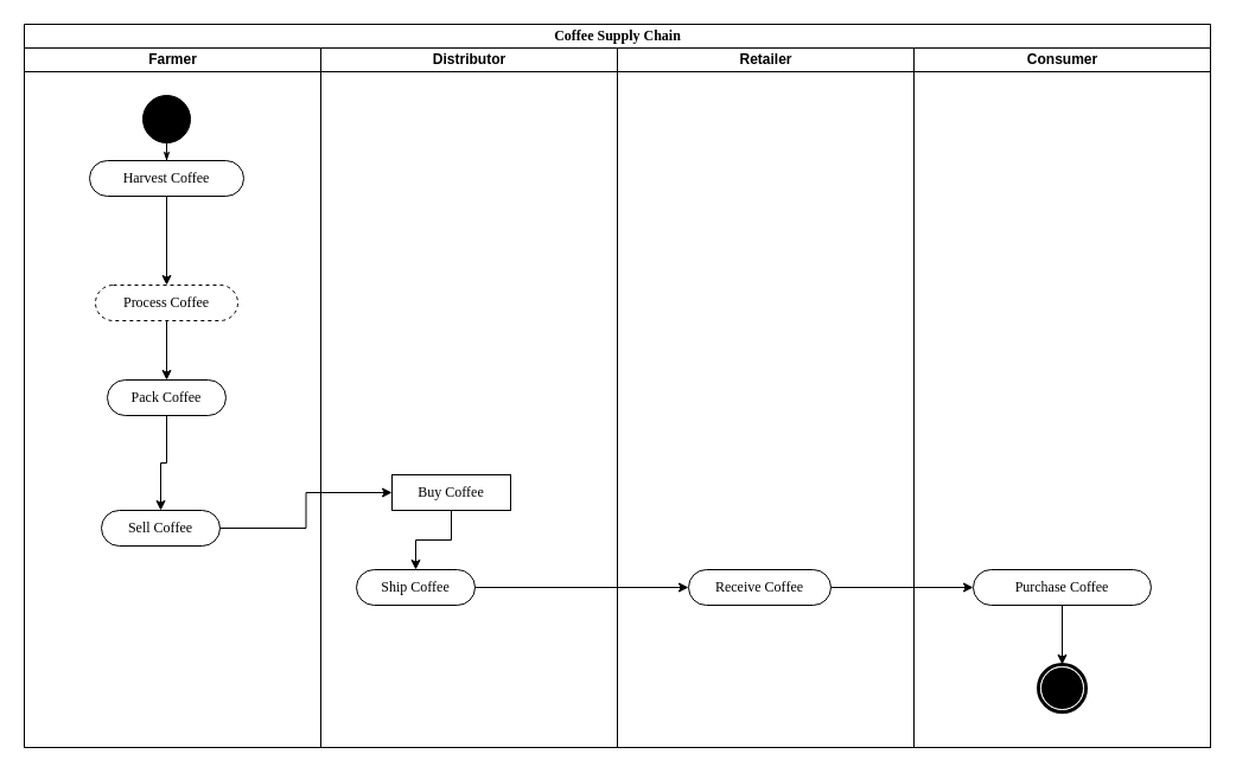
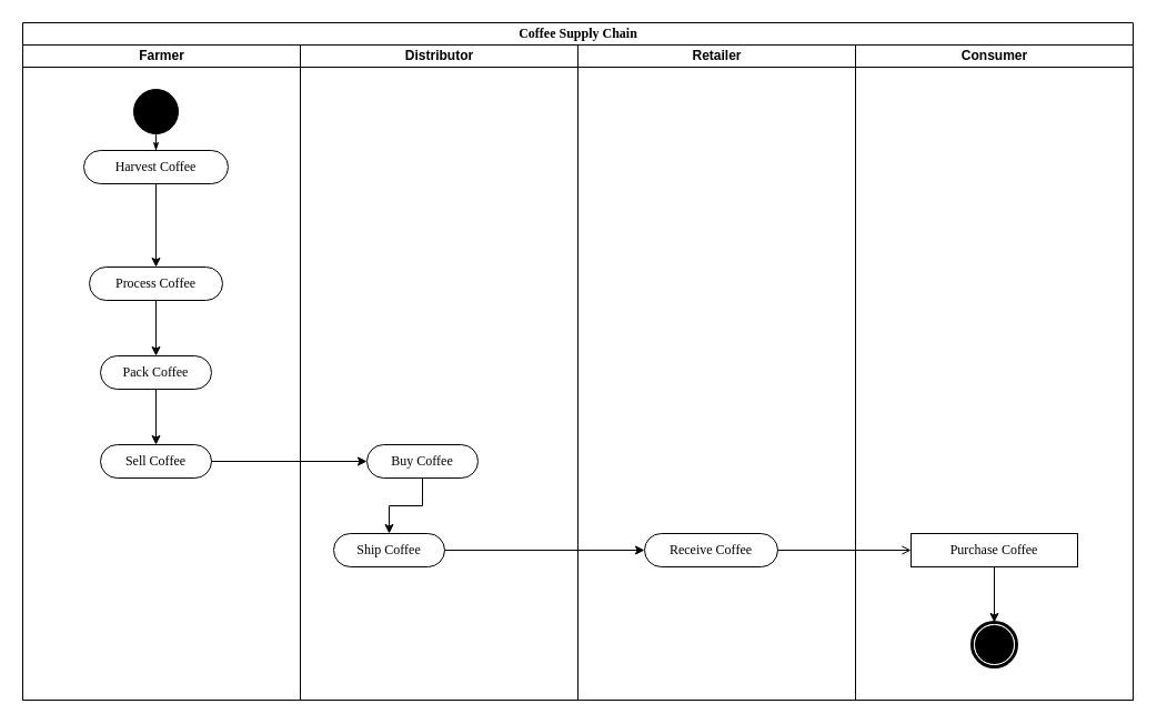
  <mxCell id="0" />
  <mxCell id="1" parent="0" />
  <mxCell id="2" value="Coffee Supply Chain" style="swimlane;html=1;childLayout=stackLayout;startSize=20;rounded=0;shadow=0;comic=0;labelBackgroundColor=none;strokeWidth=1;fontFamily=Verdana;fontSize=12;align=center;" parent="1" vertex="1"><mxGeometry x="20" y="20" width="1000" height="610" as="geometry" /></mxCell>
  <mxCell id="3" value="Farmer" style="swimlane;html=1;startSize=20;" parent="2" vertex="1"><mxGeometry y="20" width="250" height="590" as="geometry" /></mxCell>
- <mxCell id="4" value="Sell Coffee" style="rounded=1;whiteSpace=wrap;html=1;shadow=0;comic=0;labelBackgroundColor=none;strokeWidth=1;fontFamily=Verdana;fontSize=12;align=center;arcSize=50;" vertex="1" parent="3"><mxGeometry x="65" y="390" width="100" height="30" as="geometry" /></mxCell>
+ <mxCell id="4" value="Sell Coffee" style="rounded=1;whiteSpace=wrap;html=1;shadow=0;comic=0;labelBackgroundColor=none;strokeWidth=1;fontFamily=Verdana;fontSize=12;align=center;arcSize=50;" vertex="1" parent="3"><mxGeometry x="70" y="360" width="100" height="30" as="geometry" /></mxCell>
  <mxCell id="5" style="edgeStyle=orthogonalEdgeStyle;rounded=0;orthogonalLoop=1;jettySize=auto;html=1;exitX=0.5;exitY=1;exitDx=0;exitDy=0;entryX=0.5;entryY=0;entryDx=0;entryDy=0;" edge="1" parent="3" source="11" target="8"><mxGeometry relative="1" as="geometry" /></mxCell>
  <mxCell id="6" style="edgeStyle=orthogonalEdgeStyle;rounded=0;html=1;labelBackgroundColor=none;startArrow=none;startFill=0;startSize=5;endArrow=classicThin;endFill=1;endSize=5;jettySize=auto;orthogonalLoop=1;strokeWidth=1;fontFamily=Verdana;fontSize=12" parent="3" source="12" target="11" edge="1"><mxGeometry relative="1" as="geometry" /></mxCell>
  <mxCell id="7" style="edgeStyle=orthogonalEdgeStyle;rounded=0;orthogonalLoop=1;jettySize=auto;html=1;exitX=0.5;exitY=1;exitDx=0;exitDy=0;entryX=0.5;entryY=0;entryDx=0;entryDy=0;" edge="1" parent="3" source="8" target="10"><mxGeometry relative="1" as="geometry" /></mxCell>
- <mxCell id="8" value="Process Coffee" style="rounded=1;whiteSpace=wrap;html=1;shadow=0;comic=0;labelBackgroundColor=none;strokeWidth=1;fontFamily=Verdana;fontSize=12;align=center;arcSize=50;dashed=1;" parent="3" vertex="1"><mxGeometry x="60" y="200" width="120" height="30" as="geometry" /></mxCell>
+ <mxCell id="8" value="Process Coffee" style="rounded=1;whiteSpace=wrap;html=1;shadow=0;comic=0;labelBackgroundColor=none;strokeWidth=1;fontFamily=Verdana;fontSize=12;align=center;arcSize=50;" parent="3" vertex="1"><mxGeometry x="60" y="200" width="120" height="30" as="geometry" /></mxCell>
  <mxCell id="9" style="edgeStyle=orthogonalEdgeStyle;rounded=0;orthogonalLoop=1;jettySize=auto;html=1;exitX=0.5;exitY=1;exitDx=0;exitDy=0;entryX=0.5;entryY=0;entryDx=0;entryDy=0;" edge="1" parent="3" source="10" target="4"><mxGeometry relative="1" as="geometry" /></mxCell>
  <mxCell id="10" value="Pack Coffee" style="rounded=1;whiteSpace=wrap;html=1;shadow=0;comic=0;labelBackgroundColor=none;strokeWidth=1;fontFamily=Verdana;fontSize=12;align=center;arcSize=50;" vertex="1" parent="3"><mxGeometry x="70" y="280" width="100" height="30" as="geometry" /></mxCell>
  <mxCell id="11" value="Harvest Coffee" style="rounded=1;whiteSpace=wrap;html=1;shadow=0;comic=0;labelBackgroundColor=none;strokeWidth=1;fontFamily=Verdana;fontSize=12;align=center;arcSize=50;" parent="3" vertex="1"><mxGeometry x="55" y="95" width="130" height="30" as="geometry" /></mxCell>
  <mxCell id="12" value="" style="ellipse;whiteSpace=wrap;html=1;rounded=0;shadow=0;comic=0;labelBackgroundColor=none;strokeWidth=1;fillColor=#000000;fontFamily=Verdana;fontSize=12;align=center;" parent="3" vertex="1"><mxGeometry x="100" y="40" width="40" height="40" as="geometry" /></mxCell>
  <mxCell id="13" value="Distributor" style="swimlane;html=1;startSize=20;" parent="2" vertex="1"><mxGeometry x="250" y="20" width="250" height="590" as="geometry" /></mxCell>
  <mxCell id="14" value="Ship Coffee" style="rounded=1;whiteSpace=wrap;html=1;shadow=0;comic=0;labelBackgroundColor=none;strokeWidth=1;fontFamily=Verdana;fontSize=12;align=center;arcSize=50;" vertex="1" parent="13"><mxGeometry x="30" y="440" width="100" height="30" as="geometry" /></mxCell>
  <mxCell id="15" style="edgeStyle=orthogonalEdgeStyle;rounded=0;orthogonalLoop=1;jettySize=auto;html=1;exitX=0.5;exitY=1;exitDx=0;exitDy=0;" edge="1" parent="13" source="16" target="14"><mxGeometry relative="1" as="geometry" /></mxCell>
- <mxCell id="16" value="Buy Coffee" style="whiteSpace=wrap;html=1;shadow=0;comic=0;labelBackgroundColor=none;strokeWidth=1;fontFamily=Verdana;fontSize=12;align=center;arcSize=50;rounded=0;" vertex="1" parent="13"><mxGeometry x="60" y="360" width="100" height="30" as="geometry" /></mxCell>
+ <mxCell id="16" value="Buy Coffee" style="rounded=1;whiteSpace=wrap;html=1;shadow=0;comic=0;labelBackgroundColor=none;strokeWidth=1;fontFamily=Verdana;fontSize=12;align=center;arcSize=50;" vertex="1" parent="13"><mxGeometry x="60" y="360" width="100" height="30" as="geometry" /></mxCell>
  <mxCell id="17" value="Retailer" style="swimlane;html=1;startSize=20;" parent="2" vertex="1"><mxGeometry x="500" y="20" width="250" height="590" as="geometry" /></mxCell>
  <mxCell id="18" value="Receive Coffee" style="rounded=1;whiteSpace=wrap;html=1;shadow=0;comic=0;labelBackgroundColor=none;strokeWidth=1;fontFamily=Verdana;fontSize=12;align=center;arcSize=50;" vertex="1" parent="17"><mxGeometry x="60" y="440" width="120" height="30" as="geometry" /></mxCell>
  <mxCell id="19" value="Consumer" style="swimlane;html=1;startSize=20;" vertex="1" parent="2"><mxGeometry x="750" y="20" width="250" height="590" as="geometry" /></mxCell>
  <mxCell id="20" style="edgeStyle=orthogonalEdgeStyle;rounded=0;orthogonalLoop=1;jettySize=auto;html=1;exitX=0.5;exitY=1;exitDx=0;exitDy=0;entryX=0.5;entryY=0;entryDx=0;entryDy=0;" edge="1" parent="19" source="22" target="21"><mxGeometry relative="1" as="geometry" /></mxCell>
  <mxCell id="21" value="" style="shape=mxgraph.bpmn.shape;html=1;verticalLabelPosition=bottom;labelBackgroundColor=#ffffff;verticalAlign=top;perimeter=ellipsePerimeter;outline=end;symbol=terminate;rounded=0;shadow=0;comic=0;strokeWidth=1;fontFamily=Verdana;fontSize=12;align=center;" parent="19" vertex="1"><mxGeometry x="105" y="520" width="40" height="40" as="geometry" /></mxCell>
- <mxCell id="22" value="Purchase Coffee" style="rounded=1;whiteSpace=wrap;html=1;shadow=0;comic=0;labelBackgroundColor=none;strokeWidth=1;fontFamily=Verdana;fontSize=12;align=center;arcSize=50;" vertex="1" parent="19"><mxGeometry x="50" y="440" width="150" height="30" as="geometry" /></mxCell>
+ <mxCell id="22" value="Purchase Coffee" style="whiteSpace=wrap;html=1;shadow=0;comic=0;labelBackgroundColor=none;strokeWidth=1;fontFamily=Verdana;fontSize=12;align=center;arcSize=50;rounded=0;" vertex="1" parent="19"><mxGeometry x="50" y="440" width="150" height="30" as="geometry" /></mxCell>
  <mxCell id="23" style="edgeStyle=orthogonalEdgeStyle;rounded=0;orthogonalLoop=1;jettySize=auto;html=1;exitX=1;exitY=0.5;exitDx=0;exitDy=0;entryX=0;entryY=0.5;entryDx=0;entryDy=0;" edge="1" parent="2" source="4" target="16"><mxGeometry relative="1" as="geometry" /></mxCell>
  <mxCell id="24" style="edgeStyle=orthogonalEdgeStyle;rounded=0;orthogonalLoop=1;jettySize=auto;html=1;exitX=1;exitY=0.5;exitDx=0;exitDy=0;entryX=0;entryY=0.5;entryDx=0;entryDy=0;" edge="1" parent="2" source="14" target="18"><mxGeometry relative="1" as="geometry" /></mxCell>
- <mxCell id="25" style="edgeStyle=orthogonalEdgeStyle;rounded=0;orthogonalLoop=1;jettySize=auto;html=1;exitX=1;exitY=0.5;exitDx=0;exitDy=0;entryX=0;entryY=0.5;entryDx=0;entryDy=0;" edge="1" parent="2" source="18" target="22"><mxGeometry relative="1" as="geometry" /></mxCell>
+ <mxCell id="25" style="edgeStyle=orthogonalEdgeStyle;rounded=0;orthogonalLoop=1;jettySize=auto;html=1;exitX=1;exitY=0.5;exitDx=0;exitDy=0;entryX=0;entryY=0.5;entryDx=0;entryDy=0;endArrow=open;" edge="1" parent="2" source="18" target="22"><mxGeometry relative="1" as="geometry" /></mxCell>
